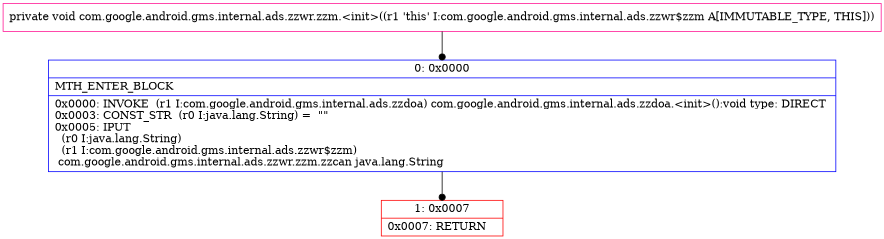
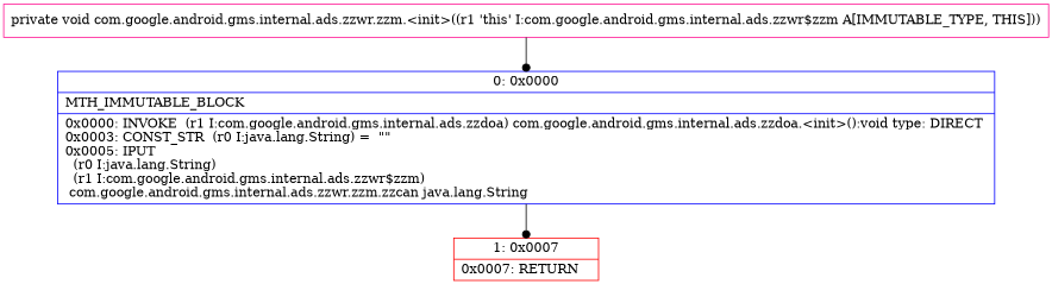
  digraph {
    node [shape=record]
    edge [style=solid arrowhead=dot]
-   n1 [label="{0\:\ 0x0000|MTH_ENTER_BLOCK\l|0x0000: INVOKE  (r1 I:com.google.android.gms.internal.ads.zzdoa) com.google.android.gms.internal.ads.zzdoa.\<init\>():void type: DIRECT \l0x0003: CONST_STR  (r0 I:java.lang.String) =  \"\" \l0x0005: IPUT  \l  (r0 I:java.lang.String)\l  (r1 I:com.google.android.gms.internal.ads.zzwr$zzm)\l com.google.android.gms.internal.ads.zzwr.zzm.zzcan java.lang.String \l}" color=blue]
+   n1 [label="{0\:\ 0x0000|MTH_IMMUTABLE_BLOCK\l|0x0000: INVOKE  (r1 I:com.google.android.gms.internal.ads.zzdoa) com.google.android.gms.internal.ads.zzdoa.\<init\>():void type: DIRECT \l0x0003: CONST_STR  (r0 I:java.lang.String) =  \"\" \l0x0005: IPUT  \l  (r0 I:java.lang.String)\l  (r1 I:com.google.android.gms.internal.ads.zzwr$zzm)\l com.google.android.gms.internal.ads.zzwr.zzm.zzcan java.lang.String \l}" color=blue]
    n2 [label="{1\:\ 0x0007|0x0007: RETURN   \l}" color=red]
    n3 [label="{private void com.google.android.gms.internal.ads.zzwr.zzm.\<init\>((r1 'this' I:com.google.android.gms.internal.ads.zzwr$zzm A[IMMUTABLE_TYPE, THIS])) }" color=deeppink]
    n1 -> n2
    n3 -> n1
  }
